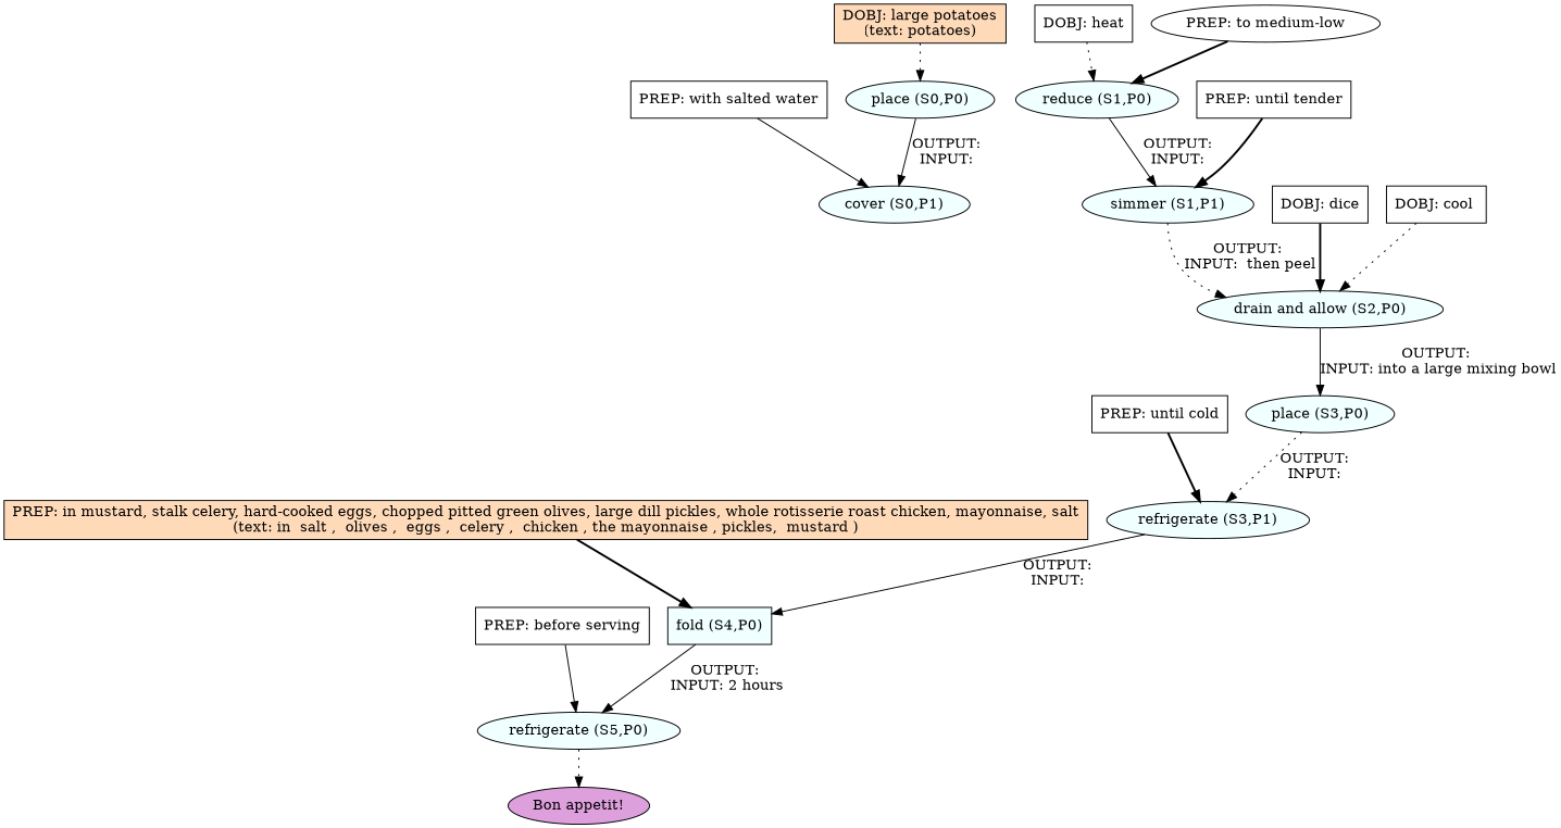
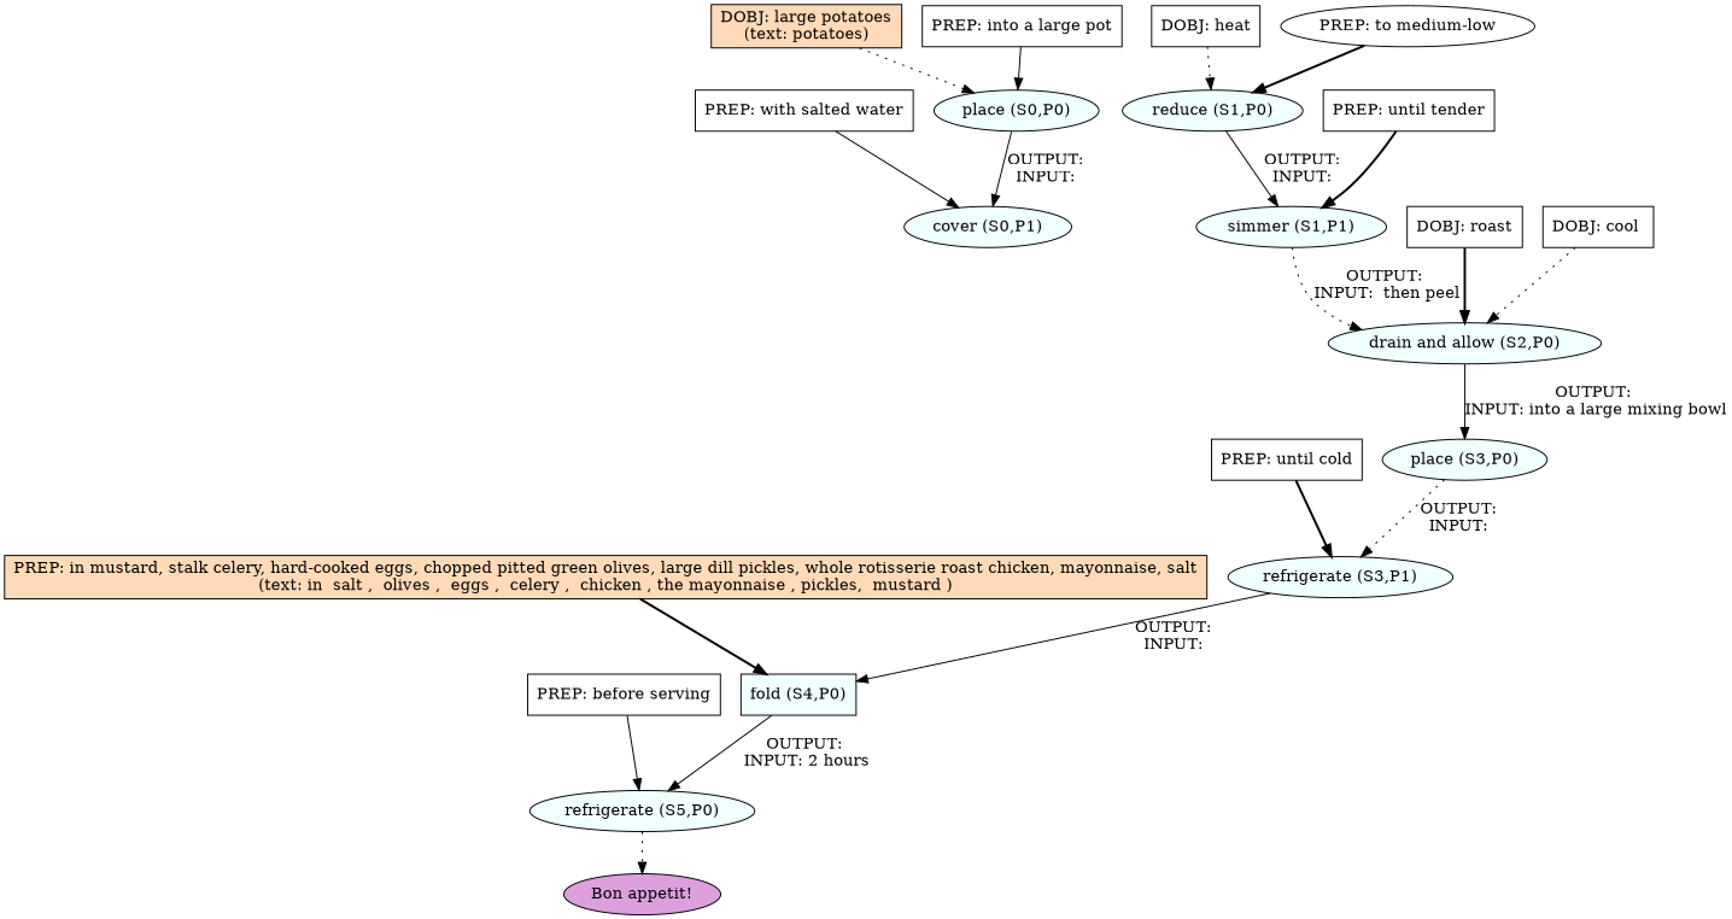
  digraph {
    node [fillcolor=azure shape=box style=filled]
    edge [style=solid]
    n1 [label="place (S0,P0)" shape=oval]
    n2 [label="cover (S0,P1)" shape=oval]
    n3 [label="place (S3,P0)" shape=oval]
    n4 [label="refrigerate (S3,P1)" shape=oval]
    n5 [label="reduce (S1,P0)" shape=oval]
    n6 [label="simmer (S1,P1)" shape=oval]
    n7 [label="drain and allow (S2,P0)" shape=oval]
    n8 [label="fold (S4,P0)"]
    n9 [label="refrigerate (S5,P0)" shape=oval]
    n10 [fillcolor=plum label="Bon appetit!" shape=oval]
    n11 [fillcolor=peachpuff label="DOBJ: large potatoes\n(text: potatoes)"]
+   n12 [fillcolor=white label="PREP: into a large pot"]
    n13 [fillcolor=white label="DOBJ: heat"]
    n14 [fillcolor=white label="PREP: to medium-low" shape=ellipse]
    n15 [fillcolor=white label="PREP: with salted water"]
    n16 [fillcolor=white label="PREP: until tender"]
-   n17 [fillcolor=white label="DOBJ: dice"]
+   n17 [fillcolor=white label="DOBJ: roast"]
    n18 [fillcolor=white label="DOBJ: cool "]
    n19 [fillcolor=white label="PREP: until cold"]
    n20 [fillcolor=peachpuff label="PREP: in mustard, stalk celery, hard-cooked eggs, chopped pitted green olives, large dill pickles, whole rotisserie roast chicken, mayonnaise, salt\n(text: in  salt ,  olives ,  eggs ,  celery ,  chicken , the mayonnaise , pickles,  mustard )"]
    n21 [fillcolor=white label="PREP: before serving"]
    n1 -> n2 [label="OUTPUT: \nINPUT: "]
    n3 -> n4 [label="OUTPUT: \nINPUT: " style=dotted]
    n4 -> n8 [label="OUTPUT: \nINPUT: "]
    n5 -> n6 [label="OUTPUT: \nINPUT: "]
    n6 -> n7 [label="OUTPUT: \nINPUT:  then peel" style=dotted]
    n7 -> n3 [label="OUTPUT: \nINPUT: into a large mixing bowl"]
    n8 -> n9 [label="OUTPUT: \nINPUT: 2 hours"]
    n9 -> n10 [style=dotted]
    n11 -> n1 [style=dotted]
+   n12 -> n1
    n13 -> n5 [style=dotted]
    n14 -> n5 [style=bold]
    n15 -> n2
    n16 -> n6 [style=bold]
    n17 -> n7 [style=bold]
    n18 -> n7 [style=dotted]
    n19 -> n4 [style=bold]
    n20 -> n8 [style=bold]
    n21 -> n9
  }
